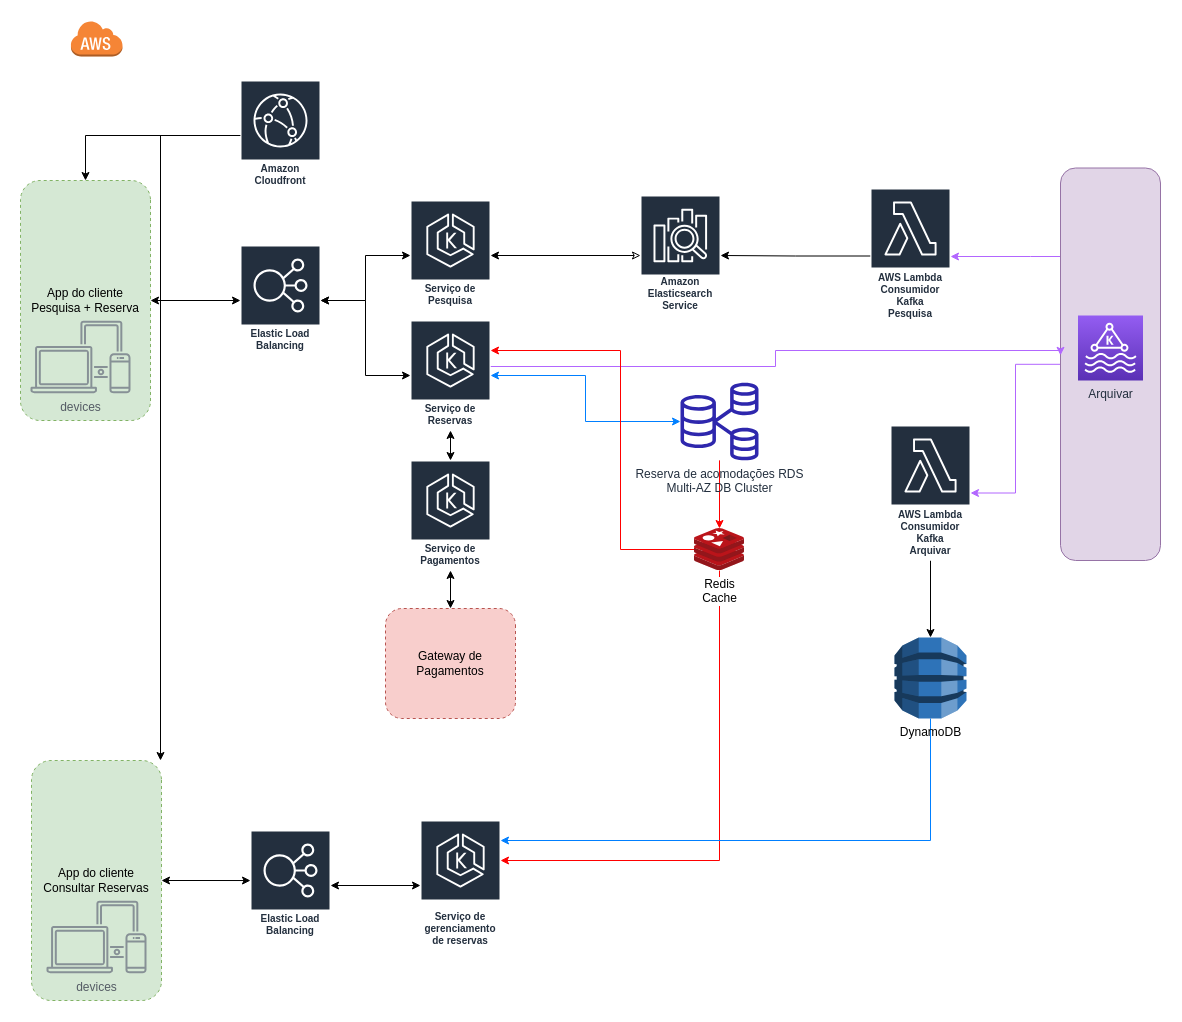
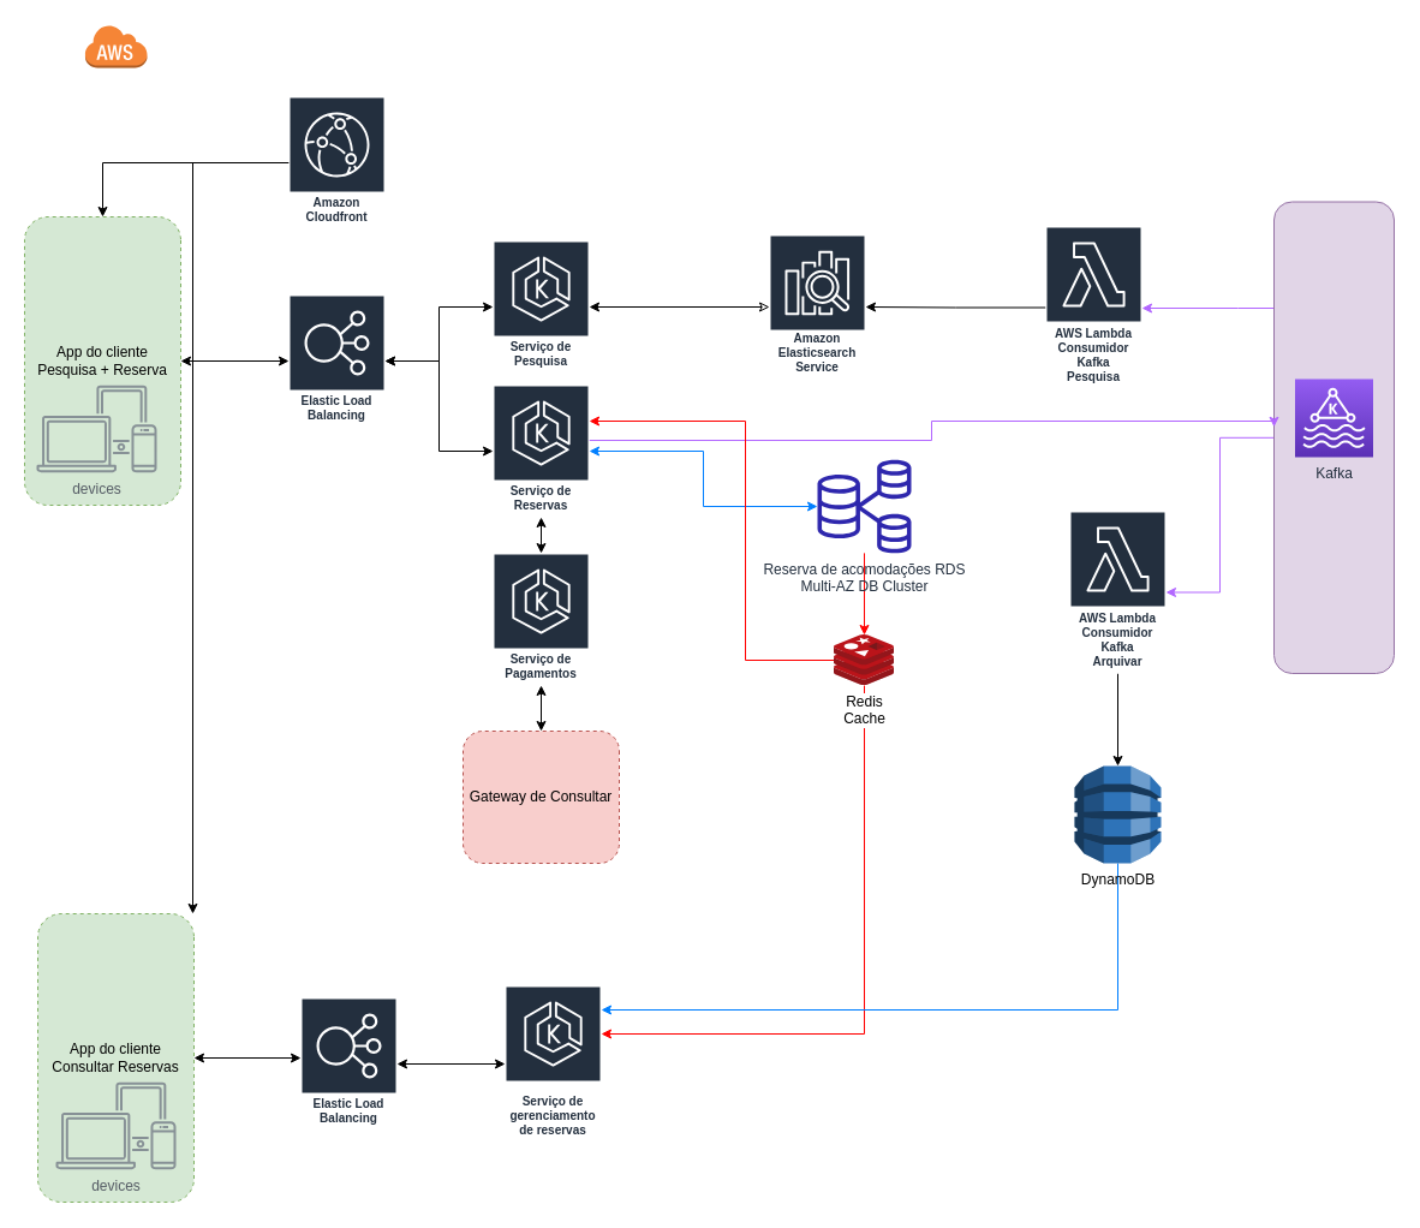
  <mxCell id="0" />
  <mxCell id="1" parent="0" />
  <mxCell id="2" style="edgeStyle=orthogonalEdgeStyle;rounded=0;orthogonalLoop=1;jettySize=auto;html=1;strokeColor=#B266FF;" edge="1" parent="1" source="4" target="27"><mxGeometry relative="1" as="geometry"><Array as="points"><mxPoint x="1030" y="256" /><mxPoint x="1030" y="256" /></Array></mxGeometry></mxCell>
  <mxCell id="3" style="edgeStyle=orthogonalEdgeStyle;rounded=0;orthogonalLoop=1;jettySize=auto;html=1;strokeColor=#B266FF;" edge="1" parent="1" source="4" target="34"><mxGeometry relative="1" as="geometry" /></mxCell>
  <mxCell id="4" value="" style="rounded=1;whiteSpace=wrap;html=1;direction=south;fillColor=#e1d5e7;strokeColor=#9673a6;" vertex="1" parent="1"><mxGeometry x="1060" y="167.5" width="100" height="392.5" as="geometry" /></mxCell>
  <mxCell id="5" style="edgeStyle=orthogonalEdgeStyle;rounded=0;orthogonalLoop=1;jettySize=auto;html=1;startArrow=classic;startFill=1;" edge="1" parent="1" source="6" target="12"><mxGeometry relative="1" as="geometry" /></mxCell>
  <mxCell id="6" value="App do cliente&lt;br&gt;Pesquisa + Reserva" style="rounded=1;whiteSpace=wrap;html=1;direction=south;dashed=1;fillColor=#d5e8d4;strokeColor=#82b366;" vertex="1" parent="1"><mxGeometry x="20" y="180" width="130" height="240" as="geometry" /></mxCell>
  <mxCell id="7" value="" style="dashed=0;html=1;shape=mxgraph.aws3.cloud;fillColor=#F58536;gradientColor=none;dashed=0;" vertex="1" parent="1"><mxGeometry x="70" y="20" width="52" height="36" as="geometry" /></mxCell>
  <mxCell id="8" style="edgeStyle=orthogonalEdgeStyle;rounded=0;orthogonalLoop=1;jettySize=auto;html=1;entryX=0;entryY=0.5;entryDx=0;entryDy=0;" edge="1" parent="1" source="14" target="6"><mxGeometry relative="1" as="geometry" /></mxCell>
  <mxCell id="9" value="devices" style="sketch=0;outlineConnect=0;gradientColor=none;fontColor=#545B64;strokeColor=none;fillColor=#879196;dashed=0;verticalLabelPosition=bottom;verticalAlign=top;align=center;html=1;fontSize=12;fontStyle=0;aspect=fixed;shape=mxgraph.aws4.illustration_devices;pointerEvents=1" vertex="1" parent="1"><mxGeometry x="30" y="320" width="100" height="73" as="geometry" /></mxCell>
  <mxCell id="10" style="edgeStyle=orthogonalEdgeStyle;rounded=0;orthogonalLoop=1;jettySize=auto;html=1;startArrow=classic;startFill=1;" edge="1" parent="1" source="12" target="16"><mxGeometry relative="1" as="geometry" /></mxCell>
  <mxCell id="11" style="edgeStyle=orthogonalEdgeStyle;rounded=0;orthogonalLoop=1;jettySize=auto;html=1;startArrow=classic;startFill=1;" edge="1" parent="1" source="12" target="20"><mxGeometry relative="1" as="geometry" /></mxCell>
  <mxCell id="12" value="Elastic Load Balancing" style="sketch=0;outlineConnect=0;fontColor=#232F3E;gradientColor=none;strokeColor=#ffffff;fillColor=#232F3E;dashed=0;verticalLabelPosition=middle;verticalAlign=bottom;align=center;html=1;whiteSpace=wrap;fontSize=10;fontStyle=1;spacing=3;shape=mxgraph.aws4.productIcon;prIcon=mxgraph.aws4.elastic_load_balancing;" vertex="1" parent="1"><mxGeometry x="240" y="245" width="80" height="110" as="geometry" /></mxCell>
  <mxCell id="13" style="edgeStyle=orthogonalEdgeStyle;rounded=0;orthogonalLoop=1;jettySize=auto;html=1;" edge="1" parent="1" source="14" target="38"><mxGeometry relative="1" as="geometry"><Array as="points"><mxPoint x="160" y="135" /></Array></mxGeometry></mxCell>
  <mxCell id="14" value="Amazon Cloudfront" style="sketch=0;outlineConnect=0;fontColor=#232F3E;gradientColor=none;strokeColor=#ffffff;fillColor=#232F3E;dashed=0;verticalLabelPosition=middle;verticalAlign=bottom;align=center;html=1;whiteSpace=wrap;fontSize=10;fontStyle=1;spacing=3;shape=mxgraph.aws4.productIcon;prIcon=mxgraph.aws4.cloudfront;" vertex="1" parent="1"><mxGeometry x="240" y="80" width="80" height="110" as="geometry" /></mxCell>
  <mxCell id="15" style="edgeStyle=orthogonalEdgeStyle;rounded=0;orthogonalLoop=1;jettySize=auto;html=1;startArrow=classic;startFill=1;endArrow=classic;endFill=0;" edge="1" parent="1" source="16" target="24"><mxGeometry relative="1" as="geometry" /></mxCell>
  <mxCell id="16" value="Serviço de Pesquisa" style="sketch=0;outlineConnect=0;fontColor=#232F3E;gradientColor=none;strokeColor=#ffffff;fillColor=#232F3E;dashed=0;verticalLabelPosition=middle;verticalAlign=bottom;align=center;html=1;whiteSpace=wrap;fontSize=10;fontStyle=1;spacing=3;shape=mxgraph.aws4.productIcon;prIcon=mxgraph.aws4.eks;" vertex="1" parent="1"><mxGeometry x="410" y="200" width="80" height="110" as="geometry" /></mxCell>
  <mxCell id="17" style="edgeStyle=orthogonalEdgeStyle;rounded=0;orthogonalLoop=1;jettySize=auto;html=1;startArrow=classic;startFill=1;" edge="1" parent="1" source="20" target="22"><mxGeometry relative="1" as="geometry" /></mxCell>
  <mxCell id="18" style="edgeStyle=orthogonalEdgeStyle;rounded=0;orthogonalLoop=1;jettySize=auto;html=1;jumpStyle=gap;strokeColor=#B266FF;" edge="1" parent="1"><mxGeometry relative="1" as="geometry"><mxPoint x="490" y="366" as="sourcePoint" /><mxPoint x="1060" y="354.8" as="targetPoint" /><Array as="points"><mxPoint x="775" y="366" /><mxPoint x="775" y="350" /><mxPoint x="1060" y="350" /></Array></mxGeometry></mxCell>
  <mxCell id="19" style="edgeStyle=orthogonalEdgeStyle;rounded=0;orthogonalLoop=1;jettySize=auto;html=1;startArrow=classic;startFill=1;strokeColor=#007FFF;" edge="1" parent="1" source="20" target="29"><mxGeometry relative="1" as="geometry" /></mxCell>
  <mxCell id="20" value="Serviço de Reservas" style="sketch=0;outlineConnect=0;fontColor=#232F3E;gradientColor=none;strokeColor=#ffffff;fillColor=#232F3E;dashed=0;verticalLabelPosition=middle;verticalAlign=bottom;align=center;html=1;whiteSpace=wrap;fontSize=10;fontStyle=1;spacing=3;shape=mxgraph.aws4.productIcon;prIcon=mxgraph.aws4.eks;" vertex="1" parent="1"><mxGeometry x="410" y="320" width="80" height="110" as="geometry" /></mxCell>
  <mxCell id="21" style="edgeStyle=orthogonalEdgeStyle;rounded=0;orthogonalLoop=1;jettySize=auto;html=1;startArrow=classic;startFill=1;" edge="1" parent="1" source="22" target="23"><mxGeometry relative="1" as="geometry" /></mxCell>
  <mxCell id="22" value="Serviço de Pagamentos" style="sketch=0;outlineConnect=0;fontColor=#232F3E;gradientColor=none;strokeColor=#ffffff;fillColor=#232F3E;dashed=0;verticalLabelPosition=middle;verticalAlign=bottom;align=center;html=1;whiteSpace=wrap;fontSize=10;fontStyle=1;spacing=3;shape=mxgraph.aws4.productIcon;prIcon=mxgraph.aws4.eks;" vertex="1" parent="1"><mxGeometry x="410" y="460" width="80" height="110" as="geometry" /></mxCell>
- <mxCell id="23" value="Gateway de Pagamentos" style="rounded=1;whiteSpace=wrap;html=1;direction=south;dashed=1;fillColor=#f8cecc;strokeColor=#b85450;" vertex="1" parent="1"><mxGeometry x="385" y="608" width="130" height="110" as="geometry" /></mxCell>
+ <mxCell id="23" value="Gateway de Consultar" style="rounded=1;whiteSpace=wrap;html=1;direction=south;dashed=1;fillColor=#f8cecc;strokeColor=#b85450;" vertex="1" parent="1"><mxGeometry x="385" y="608" width="130" height="110" as="geometry" /></mxCell>
  <mxCell id="24" value="Amazon Elasticsearch Service" style="sketch=0;outlineConnect=0;fontColor=#232F3E;gradientColor=none;strokeColor=#ffffff;fillColor=#232F3E;dashed=0;verticalLabelPosition=middle;verticalAlign=bottom;align=center;html=1;whiteSpace=wrap;fontSize=10;fontStyle=1;spacing=3;shape=mxgraph.aws4.productIcon;prIcon=mxgraph.aws4.elasticsearch_service;" vertex="1" parent="1"><mxGeometry x="640" y="195" width="80" height="120" as="geometry" /></mxCell>
- <mxCell id="25" value="Arquivar" style="sketch=0;points=[[0,0,0],[0.25,0,0],[0.5,0,0],[0.75,0,0],[1,0,0],[0,1,0],[0.25,1,0],[0.5,1,0],[0.75,1,0],[1,1,0],[0,0.25,0],[0,0.5,0],[0,0.75,0],[1,0.25,0],[1,0.5,0],[1,0.75,0]];outlineConnect=0;fontColor=#232F3E;gradientColor=#945DF2;gradientDirection=north;fillColor=#5A30B5;strokeColor=#ffffff;dashed=0;verticalLabelPosition=bottom;verticalAlign=top;align=center;html=1;fontSize=12;fontStyle=0;aspect=fixed;shape=mxgraph.aws4.resourceIcon;resIcon=mxgraph.aws4.managed_streaming_for_kafka;" vertex="1" parent="1"><mxGeometry x="1077.5" y="315" width="65" height="65" as="geometry" /></mxCell>
+ <mxCell id="25" value="Kafka" style="sketch=0;points=[[0,0,0],[0.25,0,0],[0.5,0,0],[0.75,0,0],[1,0,0],[0,1,0],[0.25,1,0],[0.5,1,0],[0.75,1,0],[1,1,0],[0,0.25,0],[0,0.5,0],[0,0.75,0],[1,0.25,0],[1,0.5,0],[1,0.75,0]];outlineConnect=0;fontColor=#232F3E;gradientColor=#945DF2;gradientDirection=north;fillColor=#5A30B5;strokeColor=#ffffff;dashed=0;verticalLabelPosition=bottom;verticalAlign=top;align=center;html=1;fontSize=12;fontStyle=0;aspect=fixed;shape=mxgraph.aws4.resourceIcon;resIcon=mxgraph.aws4.managed_streaming_for_kafka;" vertex="1" parent="1"><mxGeometry x="1077.5" y="315" width="65" height="65" as="geometry" /></mxCell>
  <mxCell id="26" style="edgeStyle=orthogonalEdgeStyle;rounded=0;orthogonalLoop=1;jettySize=auto;html=1;" edge="1" parent="1" source="27" target="24"><mxGeometry relative="1" as="geometry" /></mxCell>
  <mxCell id="27" value="AWS Lambda&lt;br&gt;Consumidor Kafka&lt;br&gt;Pesquisa" style="sketch=0;outlineConnect=0;fontColor=#232F3E;gradientColor=none;strokeColor=#ffffff;fillColor=#232F3E;dashed=0;verticalLabelPosition=middle;verticalAlign=bottom;align=center;html=1;whiteSpace=wrap;fontSize=10;fontStyle=1;spacing=3;shape=mxgraph.aws4.productIcon;prIcon=mxgraph.aws4.lambda;" vertex="1" parent="1"><mxGeometry x="870" y="188" width="80" height="135" as="geometry" /></mxCell>
  <mxCell id="28" style="edgeStyle=orthogonalEdgeStyle;rounded=0;orthogonalLoop=1;jettySize=auto;html=1;strokeColor=#FF0000;" edge="1" parent="1" source="29" target="32"><mxGeometry relative="1" as="geometry" /></mxCell>
  <mxCell id="29" value="Reserva de acomodações RDS&lt;br&gt;Multi-AZ DB Cluster" style="sketch=0;outlineConnect=0;fontColor=#232F3E;gradientColor=none;fillColor=#2E27AD;strokeColor=none;dashed=0;verticalLabelPosition=bottom;verticalAlign=top;align=center;html=1;fontSize=12;fontStyle=0;aspect=fixed;pointerEvents=1;shape=mxgraph.aws4.rds_multi_az_db_cluster;" vertex="1" parent="1"><mxGeometry x="680" y="382" width="78" height="78" as="geometry" /></mxCell>
  <mxCell id="30" style="edgeStyle=orthogonalEdgeStyle;rounded=0;orthogonalLoop=1;jettySize=auto;html=1;strokeColor=#FF0000;strokeWidth=1;" edge="1" parent="1" source="32" target="20"><mxGeometry relative="1" as="geometry"><mxPoint x="570" y="320" as="targetPoint" /><Array as="points"><mxPoint x="620" y="549" /><mxPoint x="620" y="350" /></Array></mxGeometry></mxCell>
  <mxCell id="31" style="edgeStyle=orthogonalEdgeStyle;rounded=0;orthogonalLoop=1;jettySize=auto;html=1;strokeColor=#FF0000;" edge="1" parent="1" source="32" target="42"><mxGeometry relative="1" as="geometry"><Array as="points"><mxPoint x="719" y="860" /></Array></mxGeometry></mxCell>
  <mxCell id="32" value="Redis &lt;br&gt;Cache" style="image;sketch=0;aspect=fixed;html=1;points=[];align=center;fontSize=12;image=img/lib/mscae/Cache_Redis_Product.svg;" vertex="1" parent="1"><mxGeometry x="694" y="528" width="50" height="42" as="geometry" /></mxCell>
  <mxCell id="33" style="edgeStyle=orthogonalEdgeStyle;rounded=0;orthogonalLoop=1;jettySize=auto;html=1;" edge="1" parent="1" source="34" target="36"><mxGeometry relative="1" as="geometry" /></mxCell>
  <mxCell id="34" value="AWS Lambda&lt;br&gt;Consumidor Kafka&lt;br&gt;Arquivar" style="sketch=0;outlineConnect=0;fontColor=#232F3E;gradientColor=none;strokeColor=#ffffff;fillColor=#232F3E;dashed=0;verticalLabelPosition=middle;verticalAlign=bottom;align=center;html=1;whiteSpace=wrap;fontSize=10;fontStyle=1;spacing=3;shape=mxgraph.aws4.productIcon;prIcon=mxgraph.aws4.lambda;" vertex="1" parent="1"><mxGeometry x="890" y="425" width="80" height="135" as="geometry" /></mxCell>
  <mxCell id="35" style="edgeStyle=orthogonalEdgeStyle;rounded=0;orthogonalLoop=1;jettySize=auto;html=1;strokeColor=#007FFF;" edge="1" parent="1" source="36" target="42"><mxGeometry relative="1" as="geometry"><Array as="points"><mxPoint x="930" y="840" /></Array></mxGeometry></mxCell>
  <mxCell id="36" value="DynamoDB" style="outlineConnect=0;dashed=0;verticalLabelPosition=bottom;verticalAlign=top;align=center;html=1;shape=mxgraph.aws3.dynamo_db;fillColor=#2E73B8;gradientColor=none;" vertex="1" parent="1"><mxGeometry x="894" y="637" width="72" height="81" as="geometry" /></mxCell>
  <mxCell id="37" style="edgeStyle=orthogonalEdgeStyle;rounded=0;orthogonalLoop=1;jettySize=auto;html=1;entryX=0;entryY=0.455;entryDx=0;entryDy=0;entryPerimeter=0;startArrow=classic;startFill=1;" edge="1" parent="1" source="38" target="41"><mxGeometry relative="1" as="geometry" /></mxCell>
  <mxCell id="38" value="App do cliente&lt;br&gt;Consultar Reservas" style="rounded=1;whiteSpace=wrap;html=1;direction=south;dashed=1;fillColor=#d5e8d4;strokeColor=#82b366;" vertex="1" parent="1"><mxGeometry x="31" y="760" width="130" height="240" as="geometry" /></mxCell>
  <mxCell id="39" value="devices" style="sketch=0;outlineConnect=0;gradientColor=none;fontColor=#545B64;strokeColor=none;fillColor=#879196;dashed=0;verticalLabelPosition=bottom;verticalAlign=top;align=center;html=1;fontSize=12;fontStyle=0;aspect=fixed;shape=mxgraph.aws4.illustration_devices;pointerEvents=1" vertex="1" parent="1"><mxGeometry x="46" y="900" width="100" height="73" as="geometry" /></mxCell>
  <mxCell id="40" style="edgeStyle=orthogonalEdgeStyle;rounded=0;orthogonalLoop=1;jettySize=auto;html=1;startArrow=classic;startFill=1;" edge="1" parent="1" source="41" target="42"><mxGeometry relative="1" as="geometry" /></mxCell>
  <mxCell id="41" value="Elastic Load Balancing" style="sketch=0;outlineConnect=0;fontColor=#232F3E;gradientColor=none;strokeColor=#ffffff;fillColor=#232F3E;dashed=0;verticalLabelPosition=middle;verticalAlign=bottom;align=center;html=1;whiteSpace=wrap;fontSize=10;fontStyle=1;spacing=3;shape=mxgraph.aws4.productIcon;prIcon=mxgraph.aws4.elastic_load_balancing;" vertex="1" parent="1"><mxGeometry x="250" y="830" width="80" height="110" as="geometry" /></mxCell>
  <mxCell id="42" value="Serviço de gerenciamento de reservas" style="sketch=0;outlineConnect=0;fontColor=#232F3E;gradientColor=none;strokeColor=#ffffff;fillColor=#232F3E;dashed=0;verticalLabelPosition=middle;verticalAlign=bottom;align=center;html=1;whiteSpace=wrap;fontSize=10;fontStyle=1;spacing=3;shape=mxgraph.aws4.productIcon;prIcon=mxgraph.aws4.eks;" vertex="1" parent="1"><mxGeometry x="420" y="820" width="80" height="130" as="geometry" /></mxCell>
